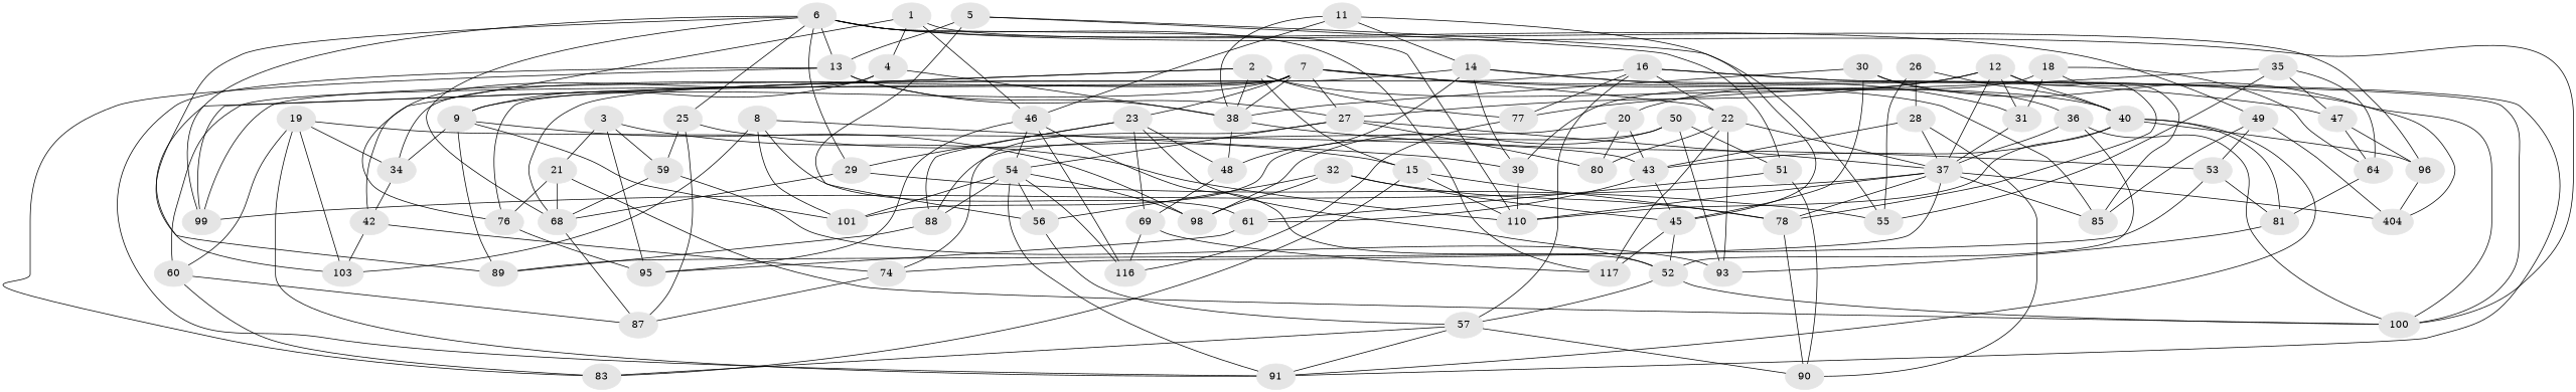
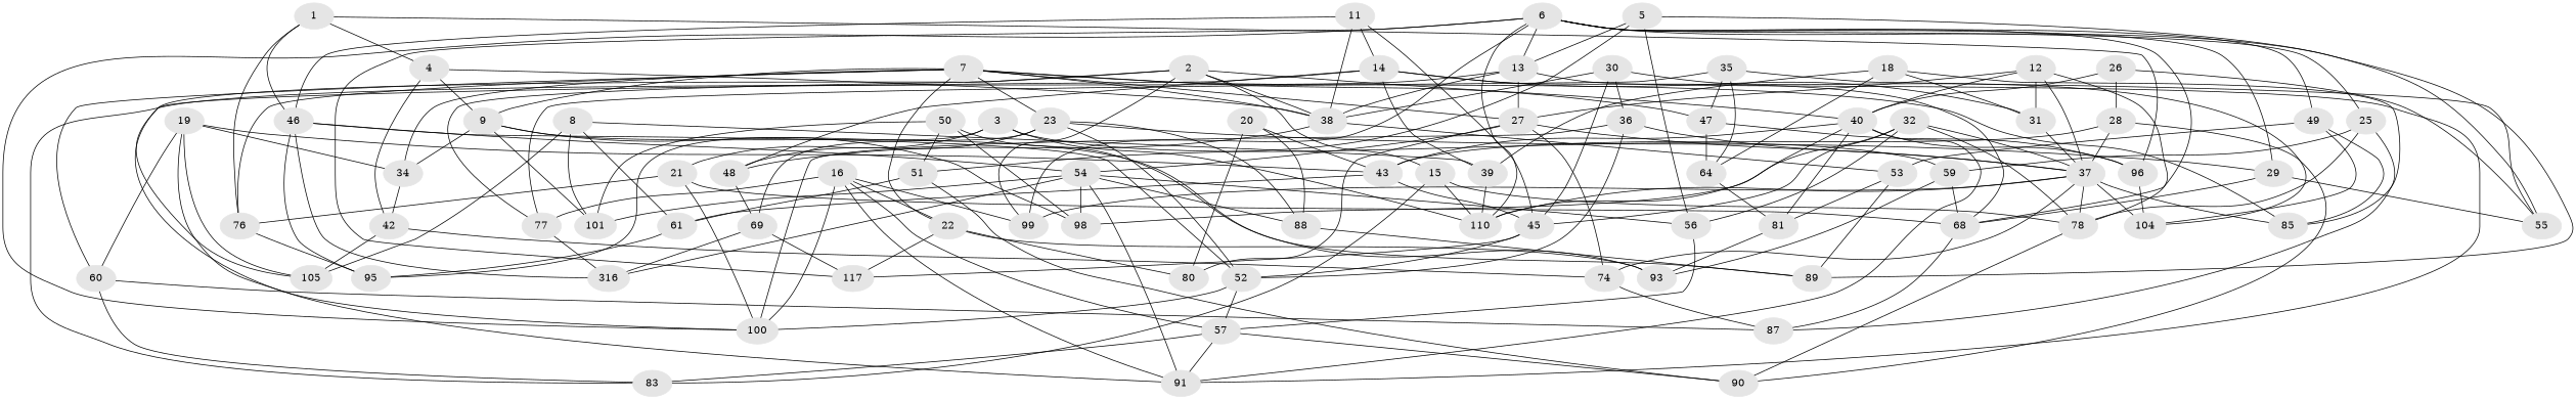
  graph {
    node [color=gray90 style=filled]
    1
    4
    46 [super="+72"]
    76
    96
    38 [super="+113+70"]
    9 [super="+118"]
    42
    95
    52 [super="+65"]
    54 [super="+63+67"]
-   116
-   104 [label=404]
+   116 [label=316]
+   104
    2 [super="+97"]
    15
    40 [super="+75+79"]
    77
    99
-   105 [label=103]
+   105
    110 [super="+111"]
    78 [super="+107"]
    83
    48
    53
    91 [super="+108"]
    43 [super="+94"]
    81
    3
    21
    59
    68 [super="+82"]
    100 [super="+103"]
    n33 [label=93]
    89
    34
    101
    98
    74
    13 [super="+24"]
    27 [super="+44+112"]
    5
    51
    55
    56
    61
    90
    57 [super="+102"]
    6 [super="+106+33+93"]
    25
    29
    49
    117
    87
    85
    7 [super="+10+17"]
    22 [super="+84"]
    23 [super="+41"]
    47
    60
    37 [super="+109+114+66"]
    80
    88
    69
    64
    8
    39
    14 [super="+71"]
    31
    11
    45 [super="+58"]
    12 [super="+73"]
    20
    16 [super="+86"]
    18
    19
    26
    28
    30
    36
    32
    35
    50
    1 -- 4
    1 -- 46
    1 -- 76
    1 -- 96
    4 -- 38
    4 -- 9
    4 -- 42
    46 -- 95
    46 -- 52
    46 -- 54
    46 -- 116
    76 -- 95
    96 -- 104
    38 -- 48
    38 -- 53
    9 -- 89
    9 -- 34
    9 -- 101
    9 -- 98
    42 -- 105
    42 -- 74
    52 -- 100
    52 -- 57
    54 -- 116
    54 -- 91
    54 -- 101
    54 -- 98
    54 -- 56
    54 -- 88
    2 -- 38
    2 -- 15
    2 -- 40
    2 -- 77
    2 -- 99
    2 -- 105
    15 -- 110
    15 -- 78
    15 -- 83
    40 -- 96
    40 -- 110
    40 -- 91
    40 -- 43
    40 -- 81
    77 -- 116
    78 -- 90
    48 -- 69
    53 -- 81
    53 -- 89
    43 -- 61
    43 -- 45
    81 -- n33
    3 -- 95
    3 -- 110
    3 -- 21
    3 -- 59
    21 -- 76
    21 -- 68
    21 -- 100
    59 -- 68
    59 -- n33
    68 -- 87
    34 -- 42
    74 -- 87
    13 -- 38
    13 -- 83
    13 -- 91
    13 -- 27
    27 -- 54
    27 -- 74
    27 -- 37
    27 -- 80 [weight=2]
    5 -- 13
    5 -- 51
    5 -- 55
    5 -- 56
    51 -- 61
    51 -- 90
    56 -- 57
    61 -- 95
    57 -- 83
    57 -- 91
    57 -- 90
    6 -- 99
    6 -- 110
    6 -- 68
    6 -- 100
    6 -- 89
    6 -- 13
    6 -- 25
    6 -- 29
    6 -- 49
    6 -- 117
-   25 -- 15
+   25 -- 78
    25 -- 59
    25 -- 87
    29 -- 68
    29 -- 55
    49 -- 104
    49 -- 53
    49 -- 85
    7 -- 76
    7 -- 38
    7 -- 9
    7 -- 34
    7 -- 27
    7 -- 85
    7 -- 22
    7 -- 23
    7 -- 47
    7 -- 60
    22 -- n33
    22 -- 117
-   22 -- 37
+   32 -- 37
    22 -- 80
    23 -- 52
    23 -- 48
    23 -- 29
    23 -- 88
    23 -- 69
    47 -- 96
    47 -- 64
    60 -- 83
    60 -- 87
    37 -- 104
    37 -- 99
    37 -- 110
    37 -- 78
    37 -- 74
    37 -- 85
    88 -- 89
    69 -- 116
    69 -- 117
    64 -- 81
    8 -- 105
    8 -- 101
    8 -- 61
    8 -- 39
    39 -- 110
    14 -- 48
    14 -- 68
    14 -- 100
    14 -- 39
    14 -- 31
    31 -- 37
    11 -- 46
    11 -- 38
    11 -- 14
    11 -- 45
    45 -- 52
    45 -- 117
    12 -- 40
    12 -- 78
    12 -- 27
    12 -- 37
    12 -- 31
-   12 -- 20
    20 -- 43
    20 -- 80
    20 -- 88
    16 -- 77
    16 -- 99
    16 -- 91
    16 -- 100
    16 -- 57
    16 -- 22
    18 -- 85
    18 -- 64
    18 -- 39
    18 -- 31
    19 -- 105
    19 -- 91
    19 -- 43
    19 -- 34
    19 -- 60
    26 -- 40
    26 -- 55
    26 -- 28
    28 -- 43
    28 -- 90
    28 -- 37
    30 -- 38
    30 -- 104
    30 -- 45
    30 -- 36
    36 -- 52
    36 -- 100
    36 -- 37
    32 -- 78
    32 -- 98
    32 -- 56
    32 -- 45
    35 -- 77
    35 -- 55
    35 -- 47
    35 -- 64
    50 -- n33
    50 -- 101
    50 -- 98
    50 -- 51
  }
